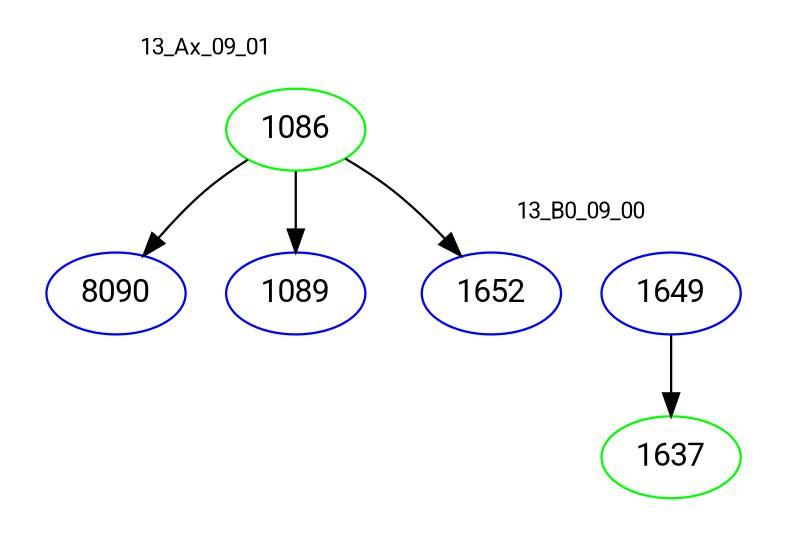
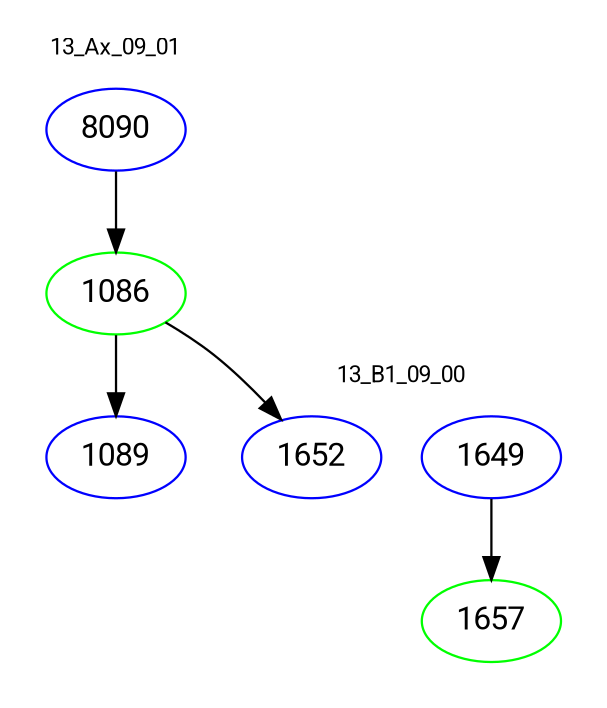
  digraph {
    fontname=Roboto
    node [color=blue fontname=Roboto]
    edge [color=black fontname=Roboto]
    n1 [label=8090]
    n2 [color=green label=1086]
    n3 [label=1089]
    n4 [label=1649]
-   n5 [color=green label=1637]
+   n5 [color=green label=1657]
    n6 [label=1652]
    subgraph cluster_1 {
      color=white
      fontsize=10
      label="13_Ax_09_01"
      n1
      n2
      n3
    }
    subgraph cluster_2 {
      color=white
      fontsize=10
-     label="13_B0_09_00"
+     label="13_B1_09_00"
      n4
      n5
      n6
    }
-   n2 -> n1
+   n1 -> n2
    n2 -> n3
    n2 -> n6
    n4 -> n5
  }
